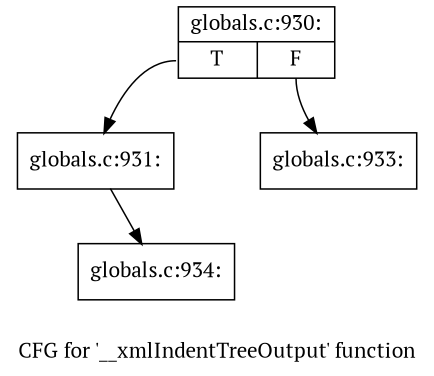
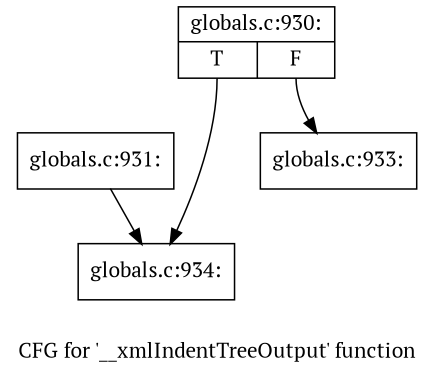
  digraph {
    fontname="PT Serif"
    label="CFG for '__xmlIndentTreeOutput' function"
    node [fontname="PT Serif" shape=record]
    edge [fontname="PT Serif"]
    n1 [label="{globals.c:930:|{<s0>T|<s1>F}}"]
    n2 [label="{globals.c:931:}"]
    n3 [label="{globals.c:933:}"]
    n4 [label="{globals.c:934:}"]
-   n1 -> n2 [tailport=s0]
+   n1 -> n4 [tailport=s0]
    n1 -> n3 [tailport=s1]
    n2 -> n4
  }
